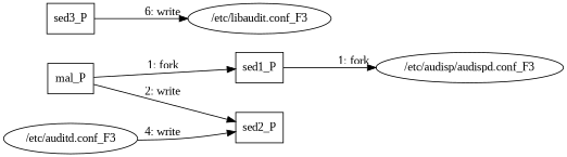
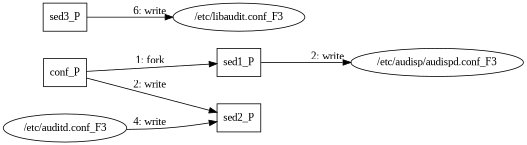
  digraph {
    engine=neato
    fixedsize=false
    fontname="Liberation Serif"
    fontsize=10
    nodesep=0.3
    rankdir=LR
    ranksep=0
    splines=true
    node [fontname="Liberation Serif" node_type=Process shape=box]
    edge [fontname="Liberation Serif"]
-   mal_P
+   mal_P [label=conf_P]
    sed1_P
    sed2_P
    "/etc/audisp/audispd.conf_F3" [node_type=File shape=ellipse]
    "/etc/libaudit.conf_F3" [node_type=File shape=ellipse]
    sed3_P
    "/etc/auditd.conf_F3" [node_type=File shape=ellipse]
    mal_P -> sed1_P [label="1: fork"]
    mal_P -> sed2_P [label="2: write"]
-   sed1_P -> "/etc/audisp/audispd.conf_F3" [label="1: fork"]
+   sed1_P -> "/etc/audisp/audispd.conf_F3" [label="2: write"]
    sed3_P -> "/etc/libaudit.conf_F3" [label="6: write"]
    "/etc/auditd.conf_F3" -> sed2_P [label="4: write"]
  }
